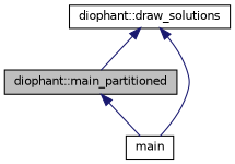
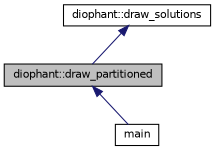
  digraph {
    rankdir=TB
    node [color=black fillcolor=white fontname=Helvetica fontsize=10 shape=record style=filled]
    edge [color=midnightblue dir=back fontname=Helvetica fontsize=10 labelfontname=Helvetica labelfontsize=10 style=solid]
-   n1 [fillcolor=grey75 fontcolor=black height=0.2 label="diophant::main_partitioned" width=0.4]
+   n1 [fillcolor=grey75 fontcolor=black height=0.2 label="diophant::draw_partitioned" width=0.4]
    n2 [height=0.2 label=main width=0.4]
    n3 [height=0.2 label="diophant::draw_solutions" width=0.4]
    n1 -> n2
    n3 -> n1
-   n3 -> n2
  }
